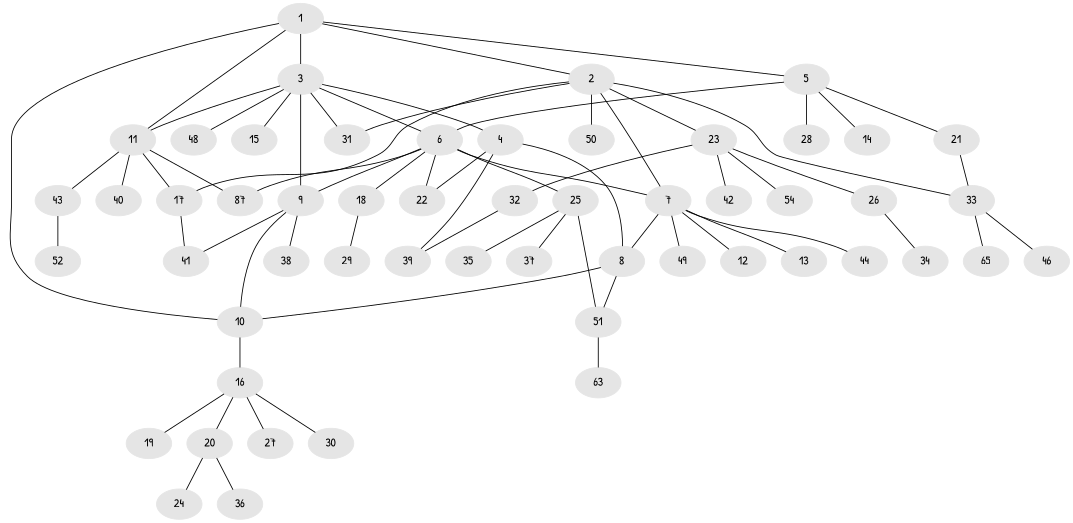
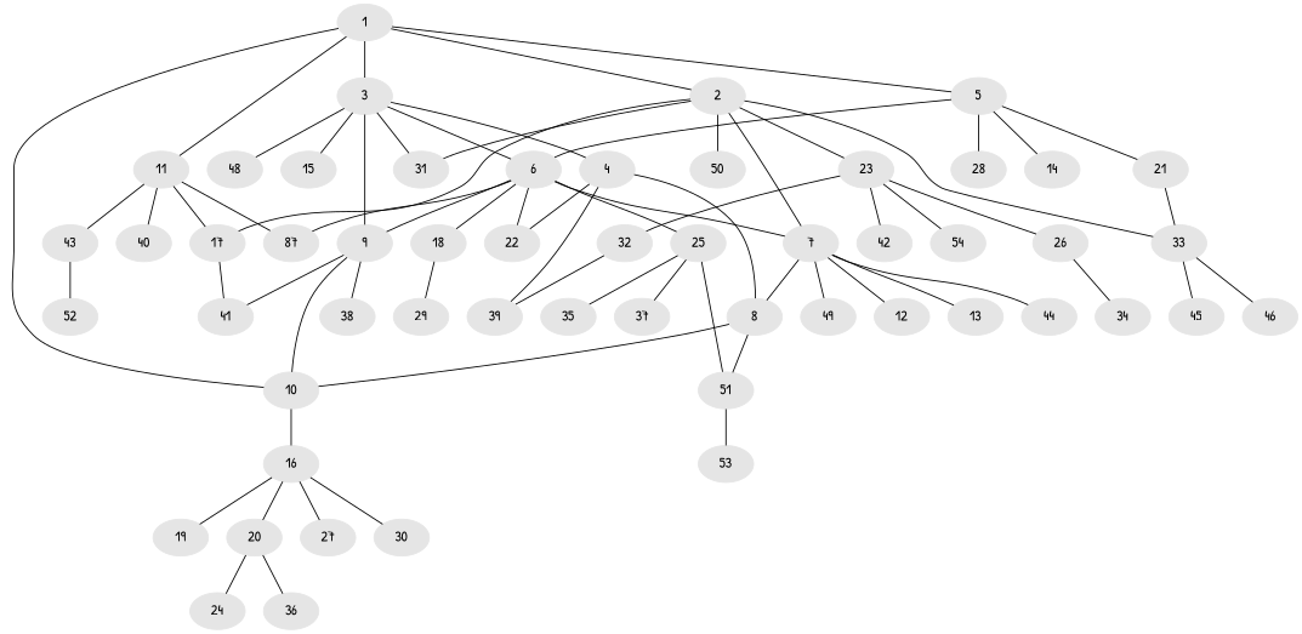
  graph {
    fontname="Patrick Hand"
    node [color=gray90 fontname="Patrick Hand" style=filled]
    edge [fontname="Patrick Hand"]
    1
    2
    3
    5
    10
    11
    7
    17
    23
    31
    33
    50
    4
    6
    9
    15
    48
    14
    21
    28
    16
    n22 [label=87]
    40
    43
    8
    12
    13
    44
    49
    41
    26
    32
    42
    54
-   45 [label=65]
+   45
    46
    22
    39
    18
    25
    38
    51
    29
    35
    37
-   53 [label=63]
+   53
    19
    20
    27
    30
    52
    24
    36
    34
    1 -- 2
    1 -- 3
    1 -- 5
    1 -- 10
    1 -- 11
    2 -- 7
    2 -- 17
    2 -- 23
    2 -- 31
    2 -- 33
    2 -- 50
-   3 -- 11
    3 -- 31
    3 -- 4
    3 -- 6
    3 -- 9
    3 -- 15
    3 -- 48
    5 -- 6
    5 -- 14
    5 -- 21
    5 -- 28
    10 -- 16
    11 -- 17
    11 -- n22
    11 -- 40
    11 -- 43
    7 -- 8
    7 -- 12
    7 -- 13
    7 -- 44
    7 -- 49
    17 -- 41
    23 -- 26
    23 -- 32
    23 -- 42
    23 -- 54
    33 -- 45
    33 -- 46
    4 -- 8
    4 -- 22
    4 -- 39
    6 -- 7
    6 -- 9
    6 -- n22
    6 -- 22
    6 -- 18
    6 -- 25
    9 -- 10
    9 -- 41
    9 -- 38
    21 -- 33
    16 -- 19
    16 -- 20
    16 -- 27
    16 -- 30
    43 -- 52
    8 -- 10
    8 -- 51
    26 -- 34
    32 -- 39
    18 -- 29
    25 -- 51
    25 -- 35
    25 -- 37
    51 -- 53
    20 -- 24
    20 -- 36
  }
